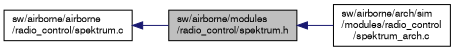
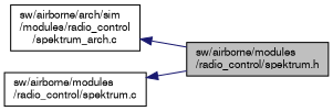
  digraph {
    rankdir=LR
    node [color=black fillcolor=white fontname=FreeSans fontsize=10 shape=record style=filled]
    edge [color=midnightblue dir=back fontname=FreeSans fontsize=10 labelfontname=FreeSans labelfontsize=10 style=solid]
    n1 [fillcolor=grey75 fontcolor=black height=0.2 label="sw/airborne/modules\l/radio_control/spektrum.h" width=0.4]
    n2 [height=0.2 label="sw/airborne/arch/sim\l/modules/radio_control\l/spektrum_arch.c" width=0.4]
-   n3 [height=0.2 label="sw/airborne/airborne\l/radio_control/spektrum.c" width=0.4]
-   n1 -> n2
+   n3 [height=0.2 label="sw/airborne/modules\l/radio_control/spektrum.c" width=0.4]
+   n2 -> n1
    n3 -> n1
  }
